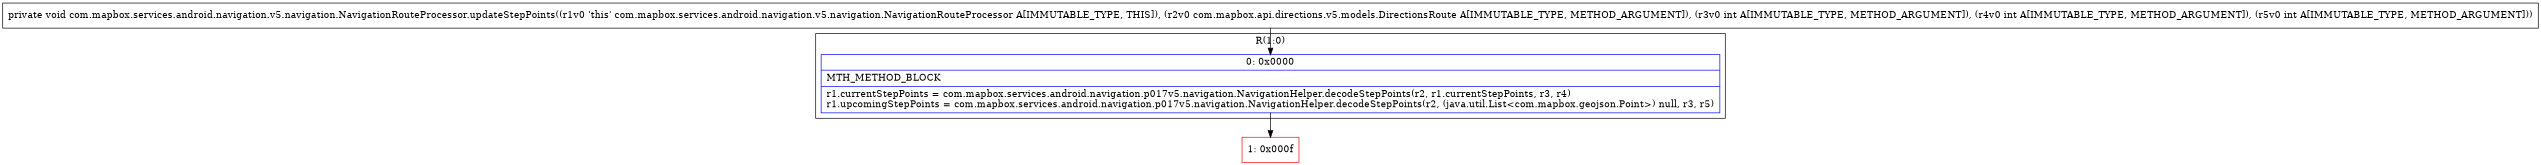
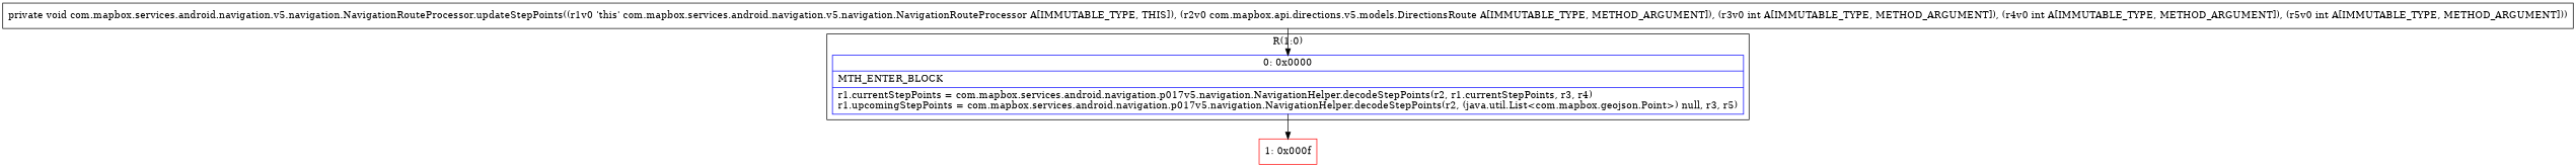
  digraph {
    node [shape=record]
-   n1 [color=blue label="{0\:\ 0x0000|MTH_METHOD_BLOCK\l|r1.currentStepPoints = com.mapbox.services.android.navigation.p017v5.navigation.NavigationHelper.decodeStepPoints(r2, r1.currentStepPoints, r3, r4)\lr1.upcomingStepPoints = com.mapbox.services.android.navigation.p017v5.navigation.NavigationHelper.decodeStepPoints(r2, (java.util.List\<com.mapbox.geojson.Point\>) null, r3, r5)\l}"]
+   n1 [color=blue label="{0\:\ 0x0000|MTH_ENTER_BLOCK\l|r1.currentStepPoints = com.mapbox.services.android.navigation.p017v5.navigation.NavigationHelper.decodeStepPoints(r2, r1.currentStepPoints, r3, r4)\lr1.upcomingStepPoints = com.mapbox.services.android.navigation.p017v5.navigation.NavigationHelper.decodeStepPoints(r2, (java.util.List\<com.mapbox.geojson.Point\>) null, r3, r5)\l}"]
    n2 [color=red label="{1\:\ 0x000f}"]
    n3 [label="{private void com.mapbox.services.android.navigation.v5.navigation.NavigationRouteProcessor.updateStepPoints((r1v0 'this' com.mapbox.services.android.navigation.v5.navigation.NavigationRouteProcessor A[IMMUTABLE_TYPE, THIS]), (r2v0 com.mapbox.api.directions.v5.models.DirectionsRoute A[IMMUTABLE_TYPE, METHOD_ARGUMENT]), (r3v0 int A[IMMUTABLE_TYPE, METHOD_ARGUMENT]), (r4v0 int A[IMMUTABLE_TYPE, METHOD_ARGUMENT]), (r5v0 int A[IMMUTABLE_TYPE, METHOD_ARGUMENT])) }"]
    subgraph cluster_1 {
      label="R(1:0)"
      n1
    }
    n1 -> n2
    n3 -> n1
  }
